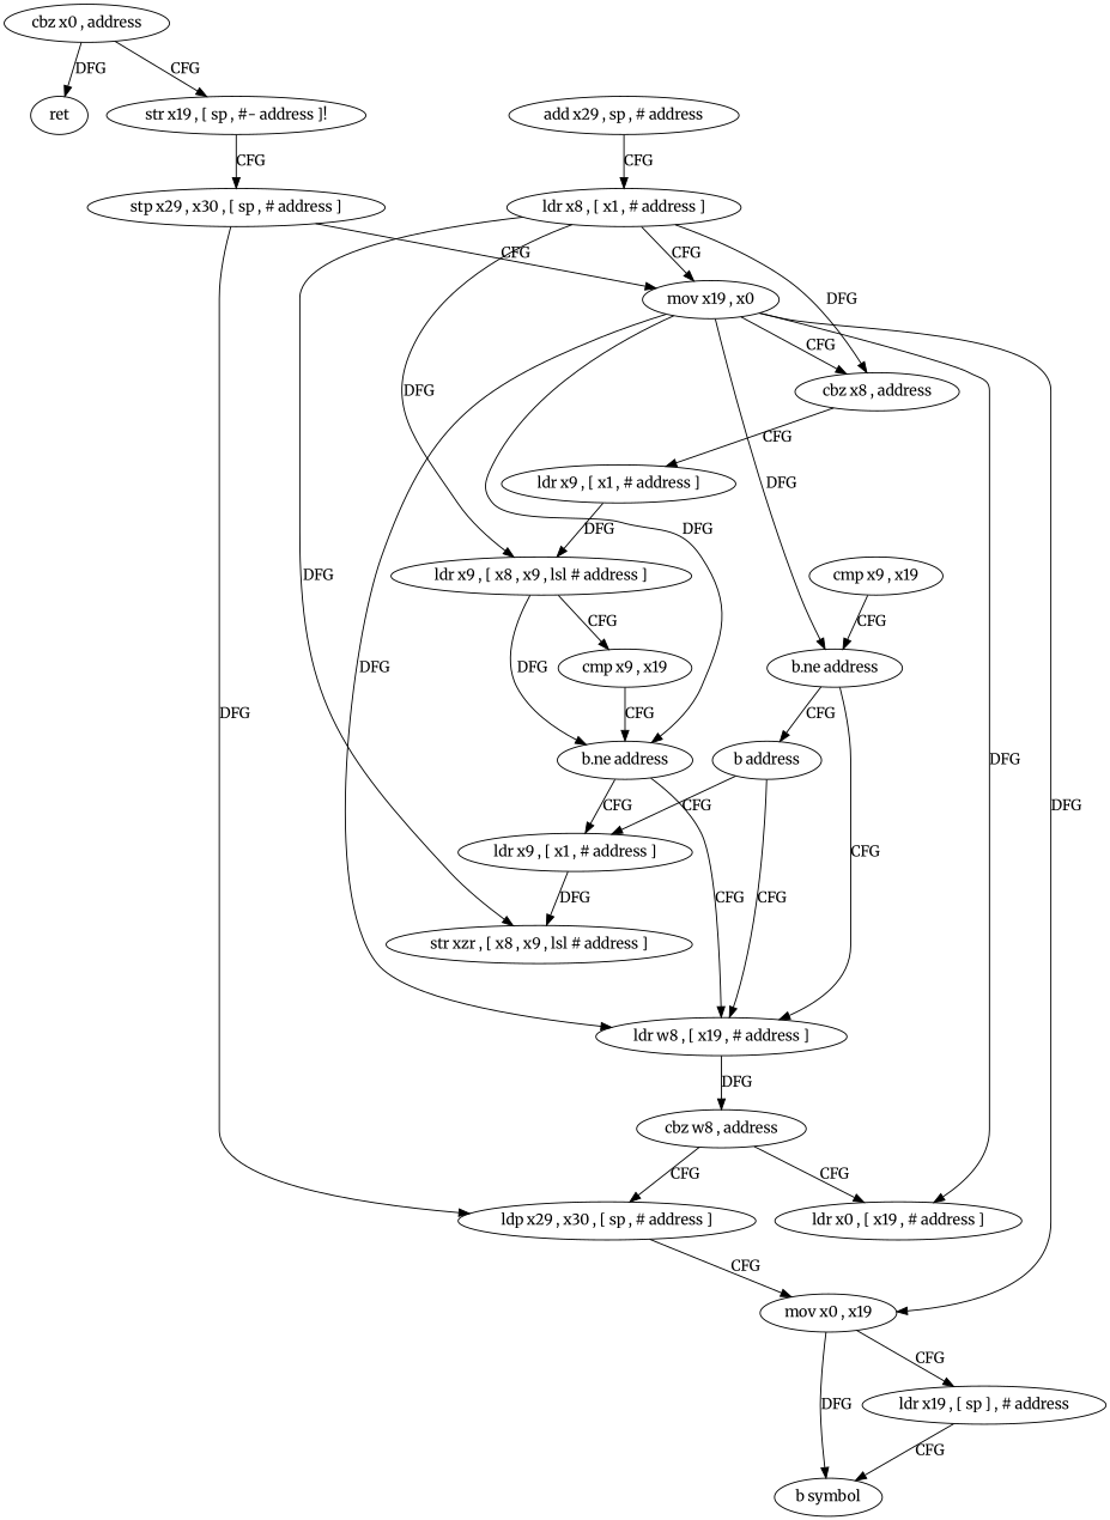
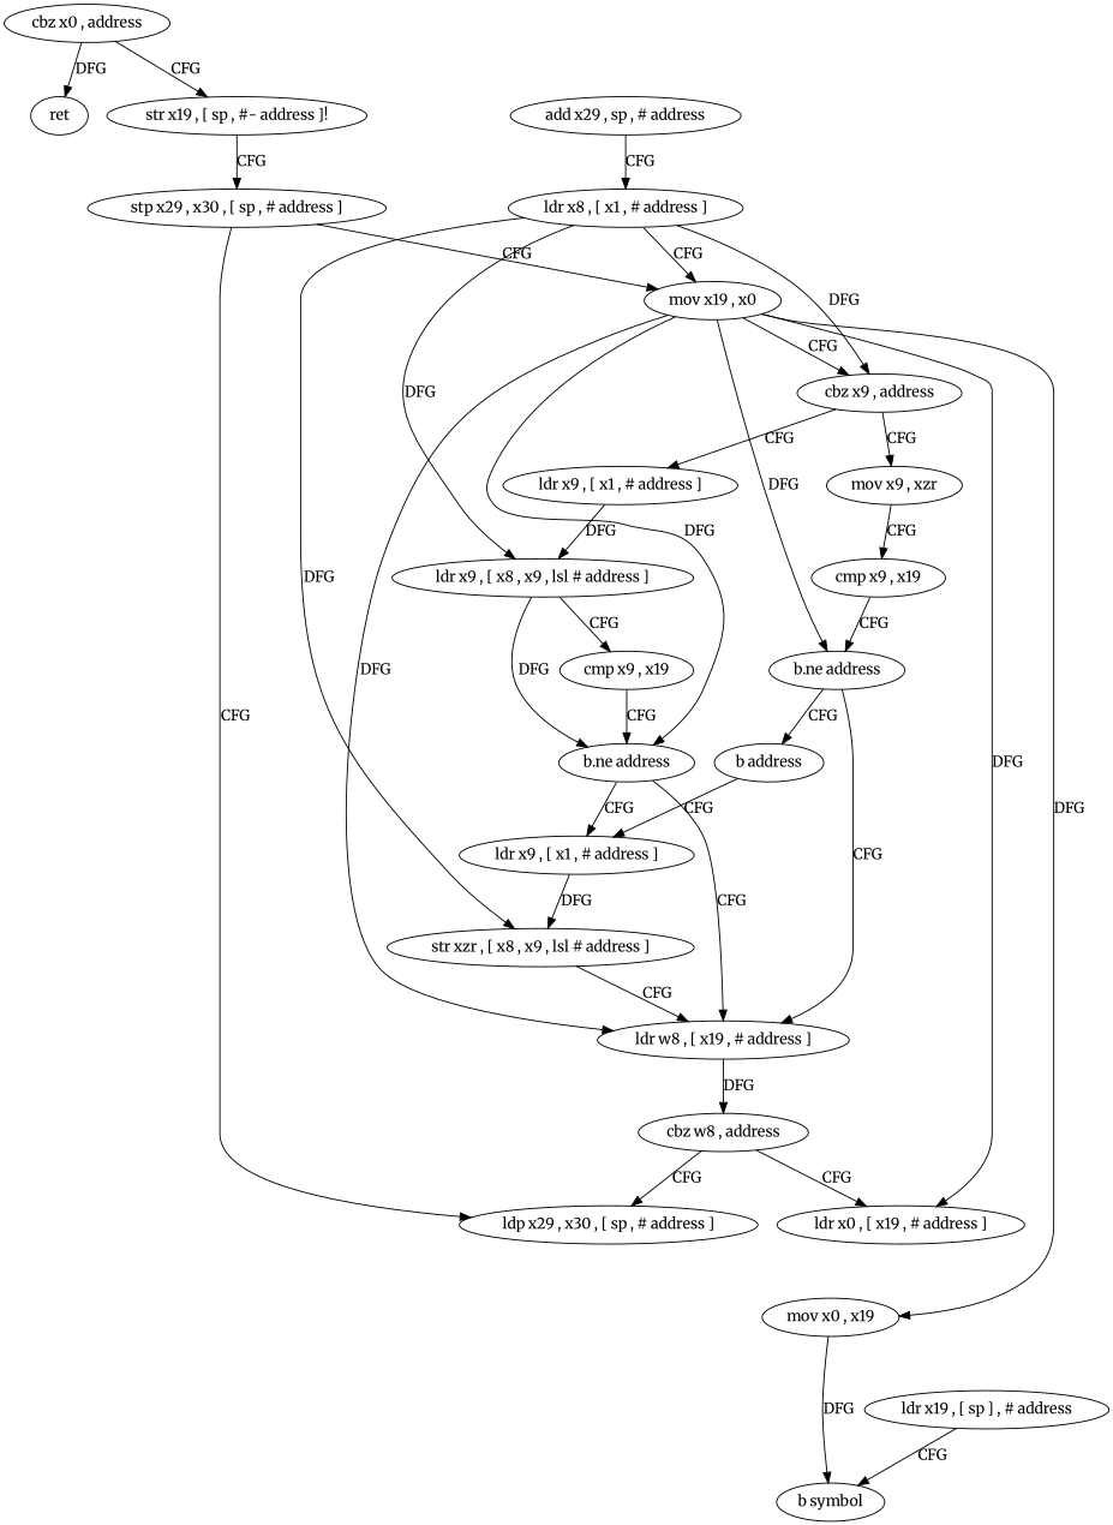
  digraph {
    fontname=Merriweather
    node [fontname=Merriweather]
    edge [fontname=Merriweather]
    n1 [label="cbz x0 , address"]
    n2 [label=ret]
    n3 [label="str x19 , [ sp , #- address ]!"]
    n4 [label="stp x29 , x30 , [ sp , # address ]"]
    n5 [label="ldp x29 , x30 , [ sp , # address ]"]
    n6 [label="mov x19 , x0"]
    n7 [label="add x29 , sp , # address"]
    n8 [label="ldr x8 , [ x1 , # address ]"]
    n9 [label="mov x0 , x19"]
-   n10 [label="cbz x8 , address"]
+   n10 [label="cbz x9 , address"]
    n11 [label="ldr x9 , [ x8 , x9 , lsl # address ]"]
    n12 [label="str xzr , [ x8 , x9 , lsl # address ]"]
    n13 [label="b.ne address"]
    n14 [label="ldr w8 , [ x19 , # address ]"]
    n15 [label="b.ne address"]
    n16 [label="ldr x0 , [ x19 , # address ]"]
+   n17 [label="mov x9 , xzr"]
    n18 [label="ldr x9 , [ x1 , # address ]"]
    n19 [label="cmp x9 , x19"]
    n20 [label="b address"]
    n21 [label="cbz w8 , address"]
    n22 [label="ldr x9 , [ x1 , # address ]"]
    n23 [label="ldr x19 , [ sp ] , # address"]
    n24 [label="b symbol"]
    n25 [label="cmp x9 , x19"]
    n1 -> n2 [label=DFG]
    n1 -> n3 [label=CFG]
    n3 -> n4 [label=CFG]
-   n4 -> n5 [label=DFG]
+   n4 -> n5 [label=CFG]
    n4 -> n6 [label=CFG]
-   n5 -> n9 [label=CFG]
    n6 -> n9 [label=DFG]
    n6 -> n10 [label=CFG]
    n6 -> n13 [label=DFG]
    n6 -> n14 [label=DFG]
    n6 -> n15 [label=DFG]
    n6 -> n16 [label=DFG]
    n7 -> n8 [label=CFG]
    n8 -> n6 [label=CFG]
    n8 -> n10 [label=DFG]
    n8 -> n11 [label=DFG]
    n8 -> n12 [label=DFG]
-   n9 -> n23 [label=CFG]
    n9 -> n24 [label=DFG]
+   n10 -> n17 [label=CFG]
    n10 -> n18 [label=CFG]
    n11 -> n15 [label=DFG]
    n11 -> n19 [label=CFG]
-   n20 -> n14 [label=CFG]
+   n12 -> n14 [label=CFG]
    n13 -> n14 [label=CFG]
    n13 -> n20 [label=CFG]
    n14 -> n21 [label=DFG]
    n15 -> n14 [label=CFG]
    n15 -> n22 [label=CFG]
+   n17 -> n25 [label=CFG]
    n18 -> n11 [label=DFG]
    n19 -> n15 [label=CFG]
    n20 -> n22 [label=CFG]
    n21 -> n5 [label=CFG]
    n21 -> n16 [label=CFG]
    n22 -> n12 [label=DFG]
    n23 -> n24 [label=CFG]
    n25 -> n13 [label=CFG]
  }
